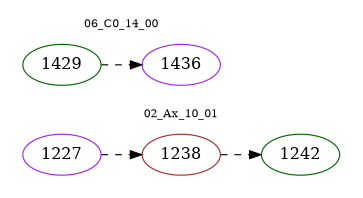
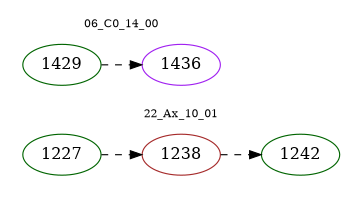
  digraph {
    rankdir=LR
    node [color=purple]
    edge [color=black style=dashed]
-   n1 [label=1227]
+   n1 [color=darkgreen label=1227]
    n2 [color=brown label=1238]
    n3 [color=darkgreen label=1242]
    n4 [color=darkgreen label=1429]
    n5 [label=1436]
    subgraph cluster_1 {
      color=white
      fontsize=10
-     label="02_Ax_10_01"
+     label="22_Ax_10_01"
      n1
      n2
      n3
    }
    subgraph cluster_2 {
      color=white
      fontsize=10
      label="06_C0_14_00"
      n4
      n5
    }
    n1 -> n2
    n2 -> n3
    n4 -> n5
  }
